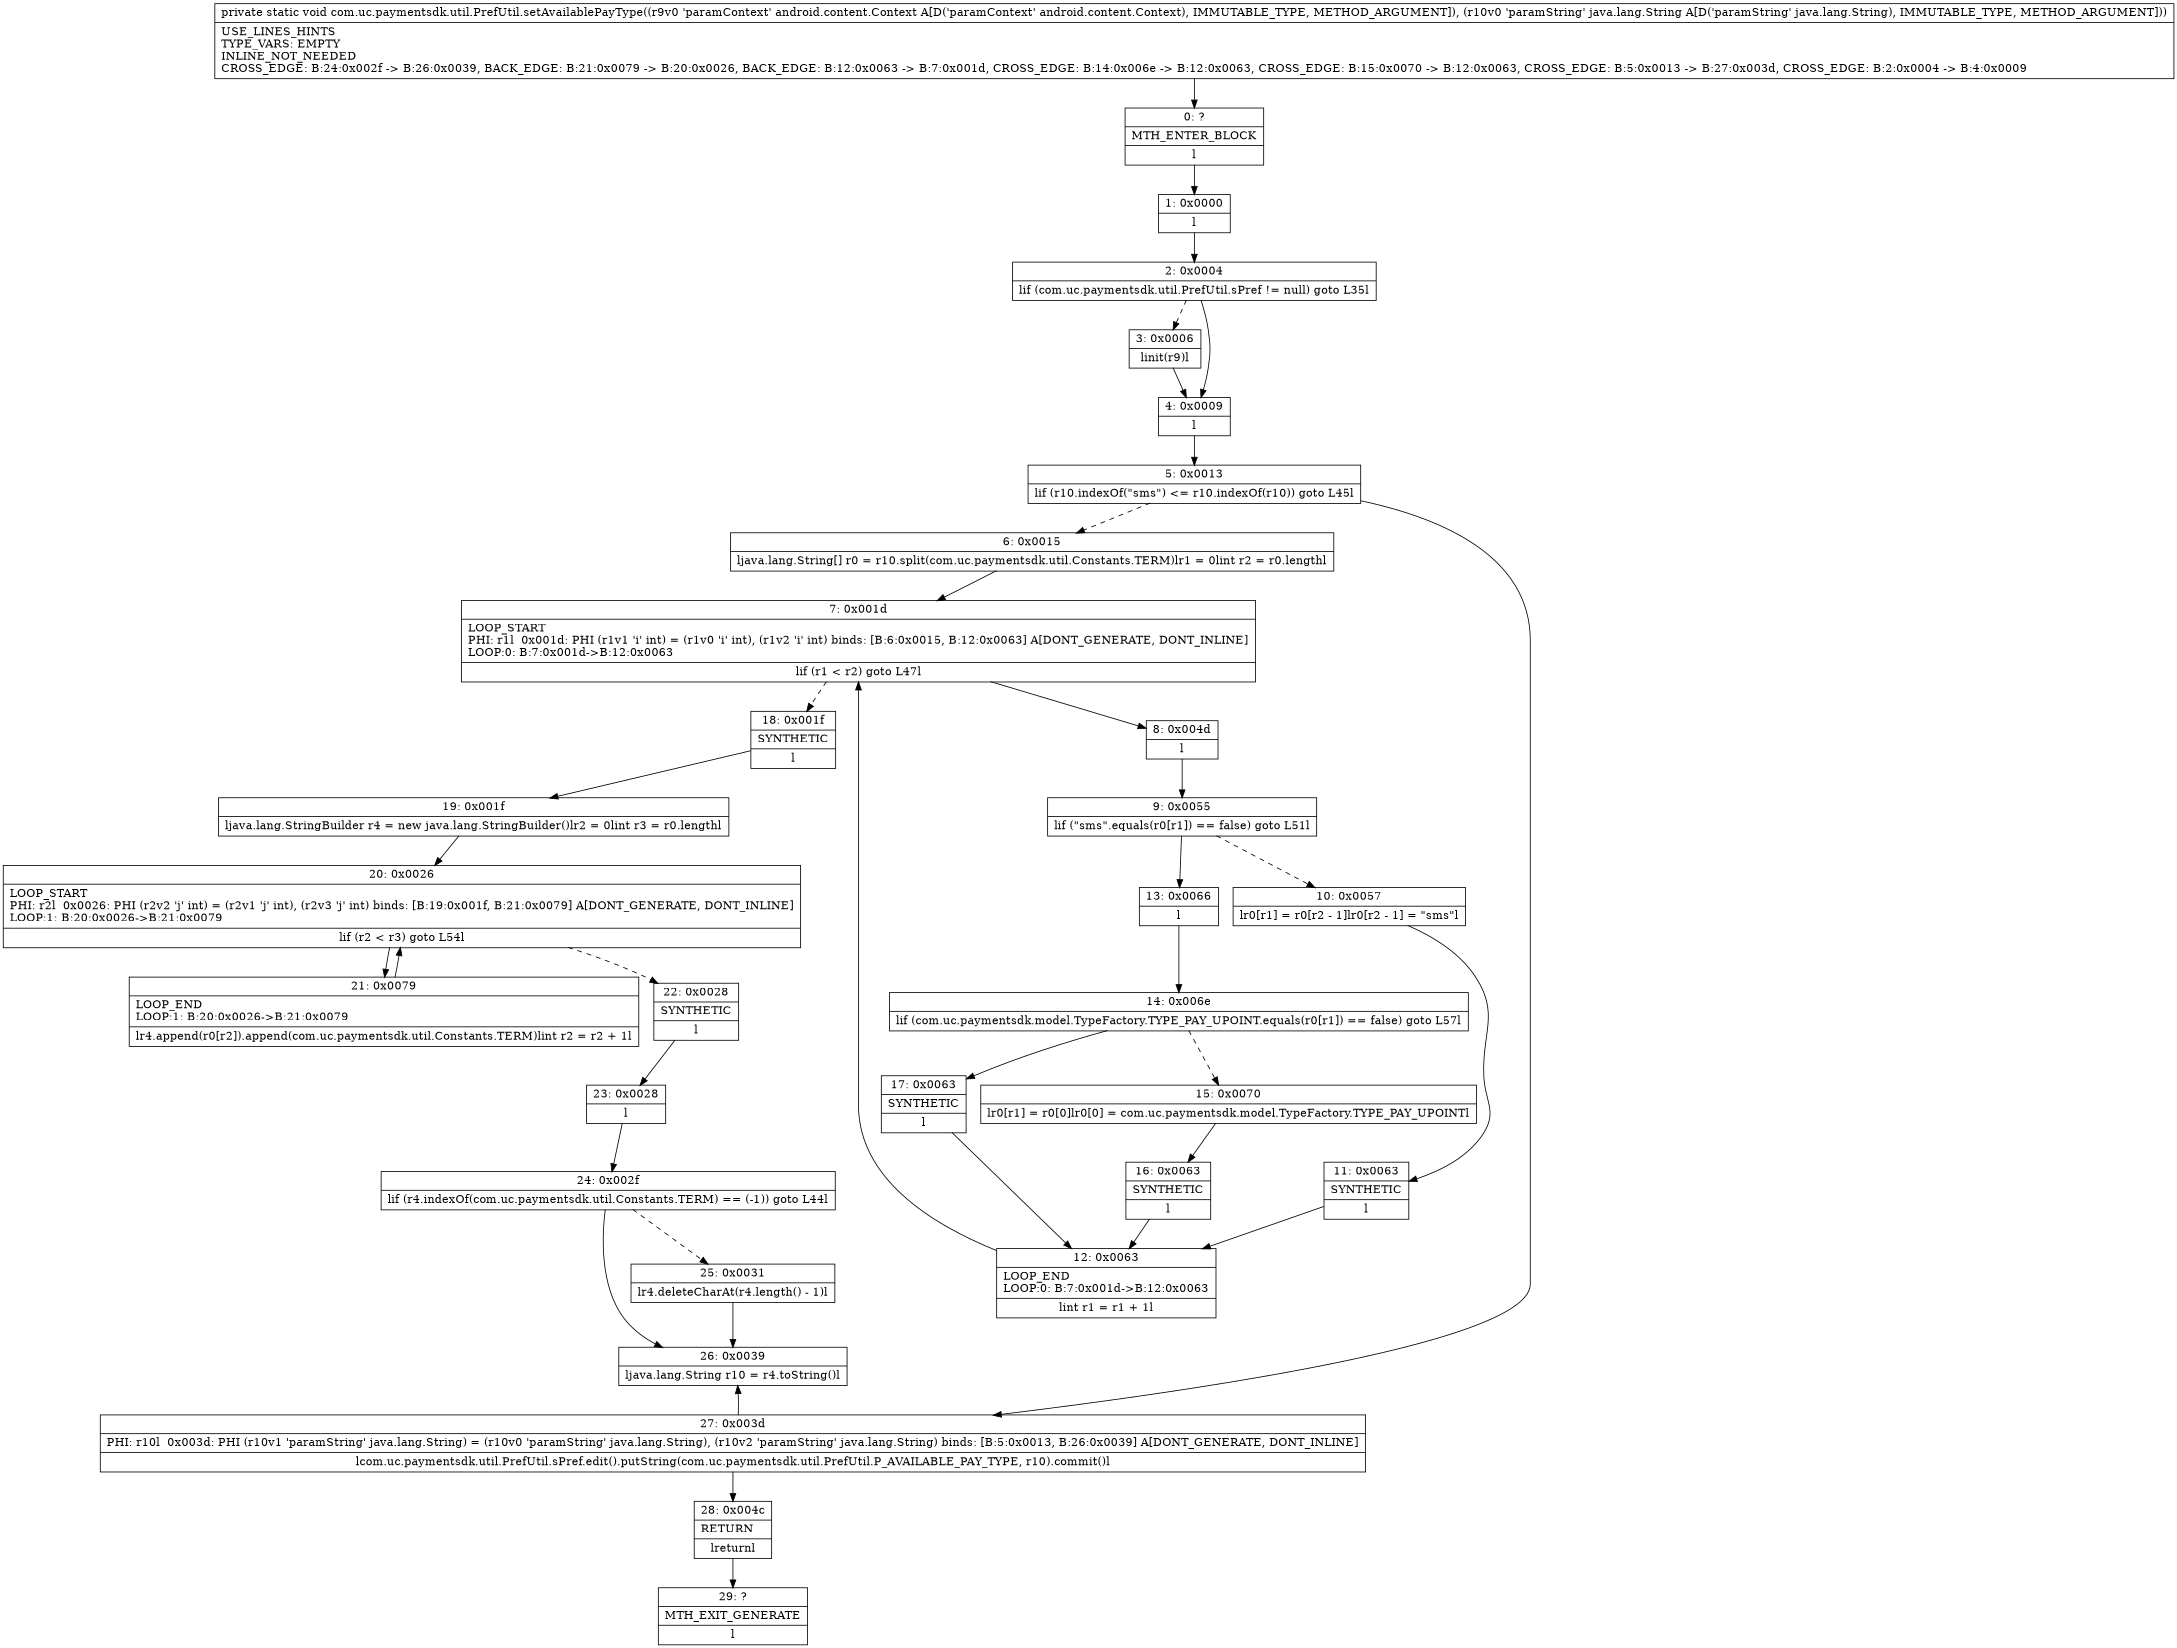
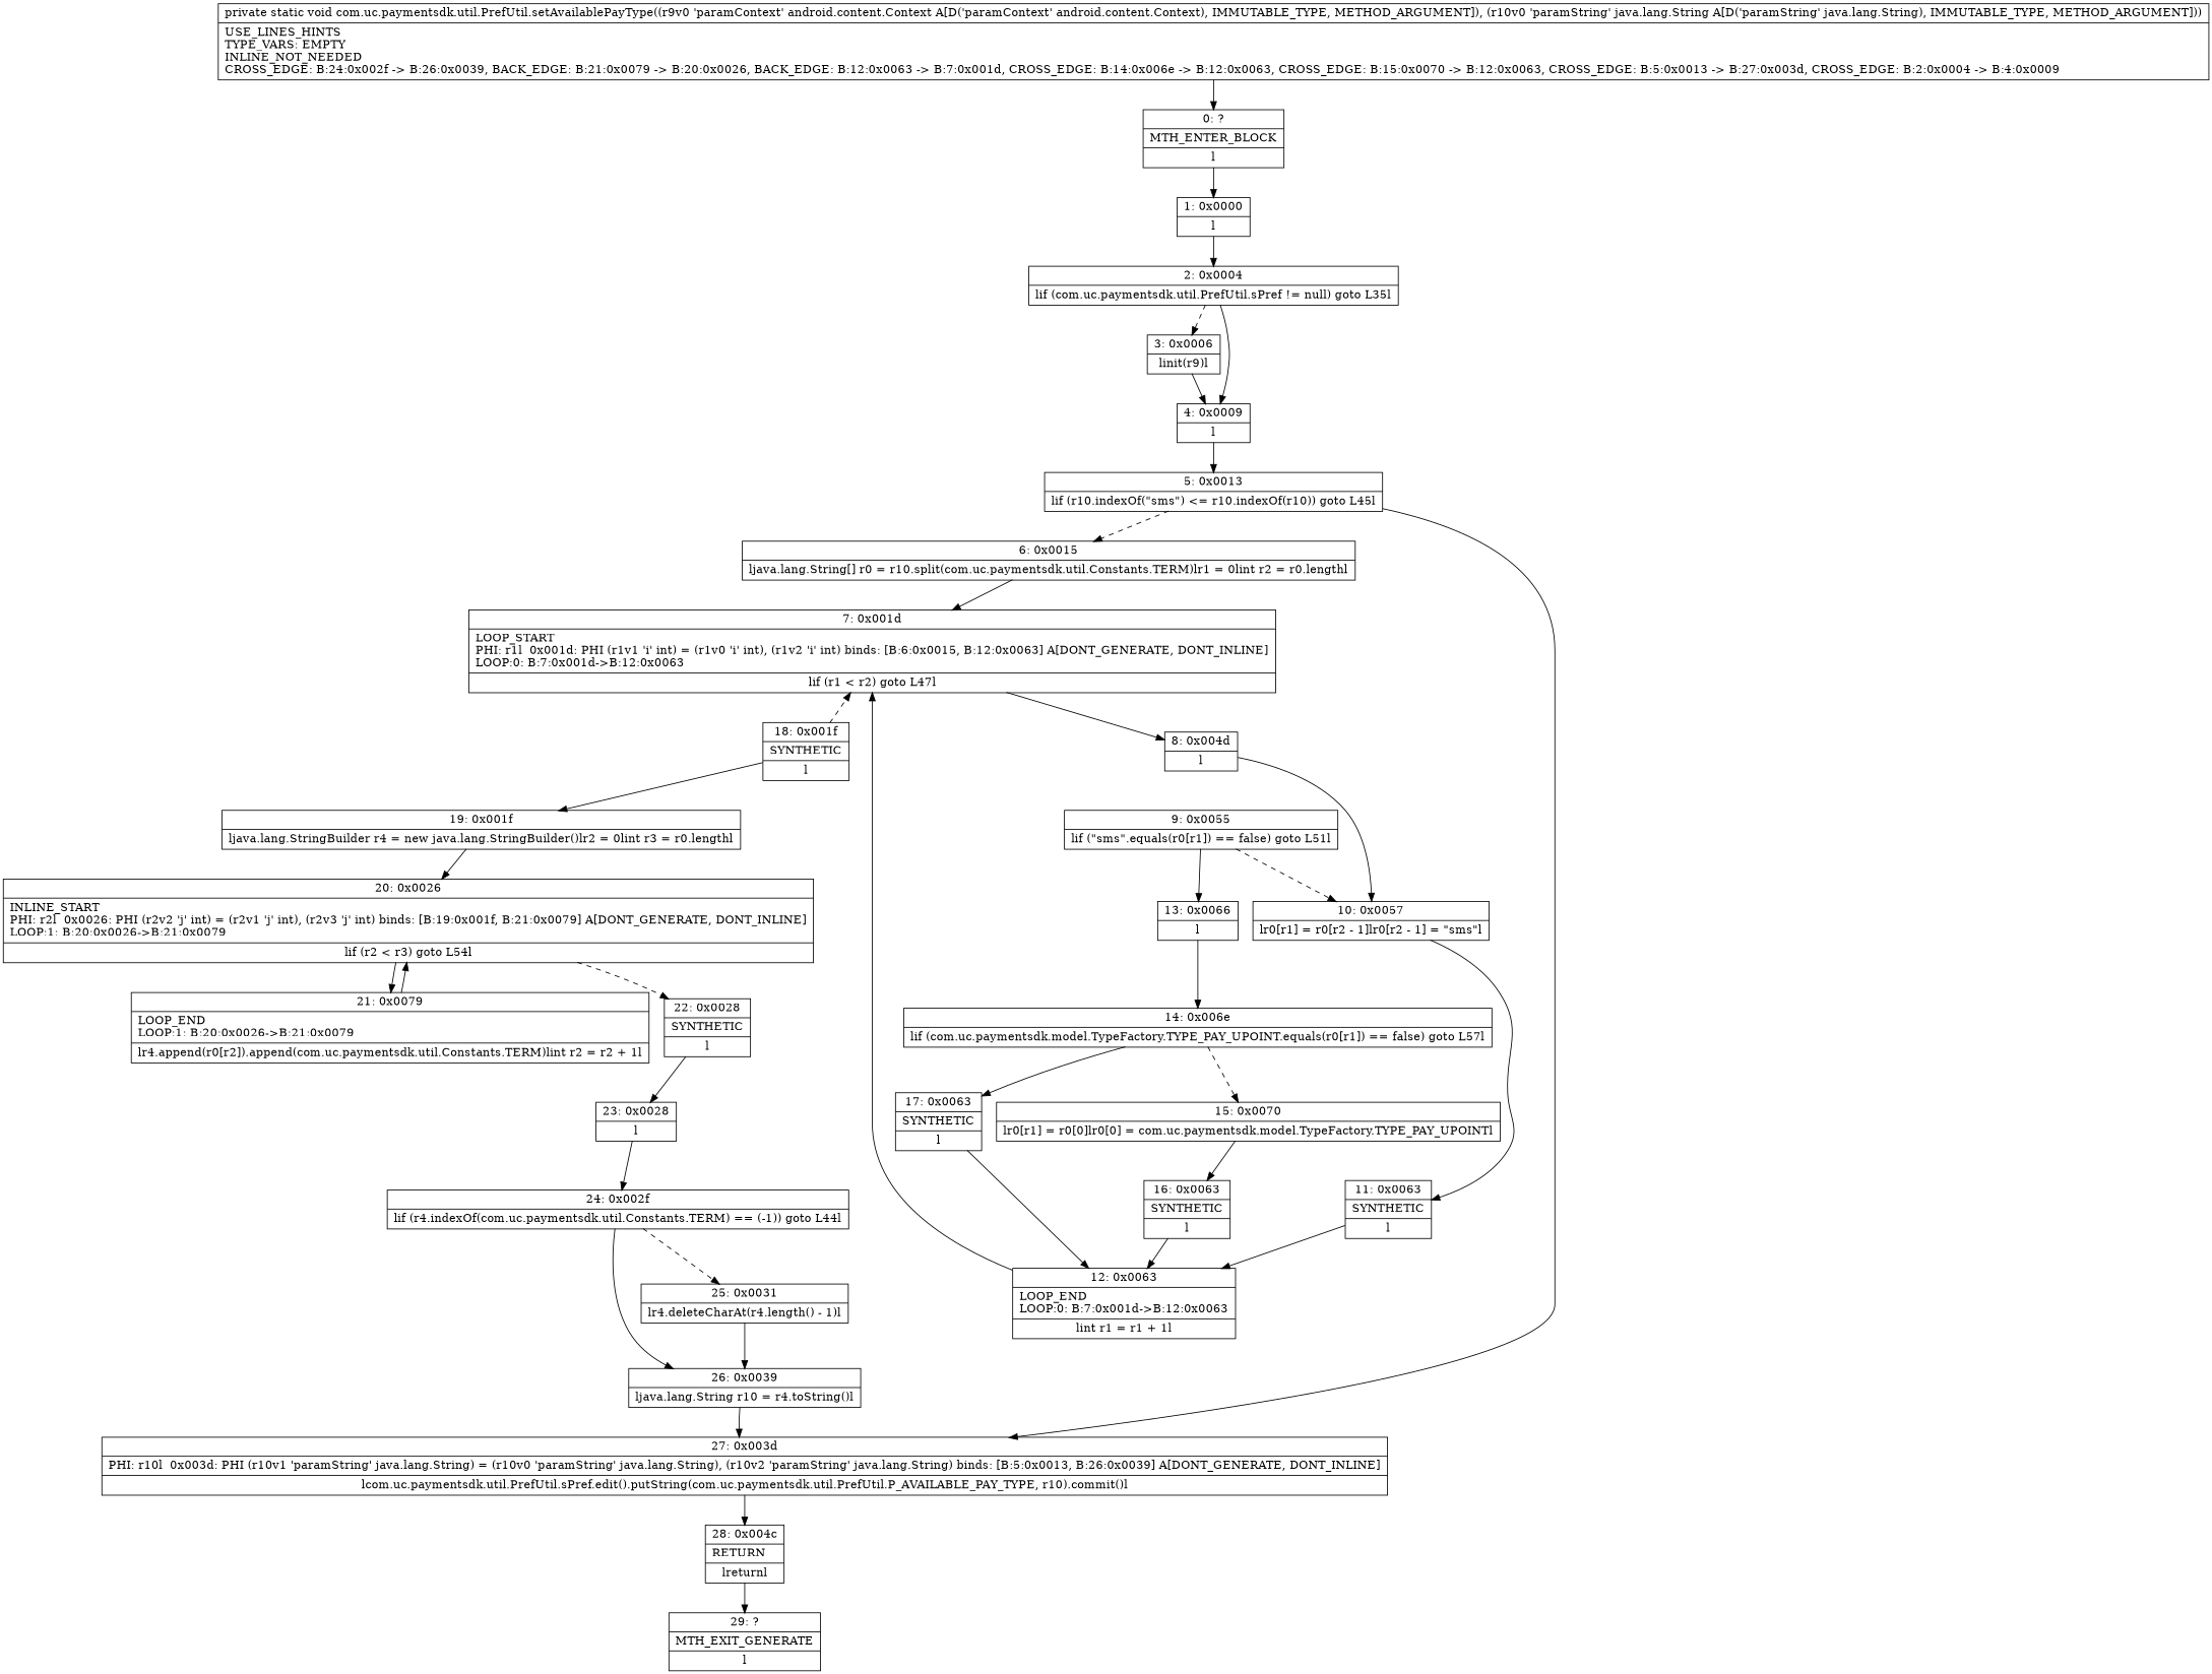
  digraph {
    node [shape=record]
    n1 [label="{0\:\ ?|MTH_ENTER_BLOCK\l|l}"]
    n2 [label="{1\:\ 0x0000|l}"]
    n3 [label="{2\:\ 0x0004|lif (com.uc.paymentsdk.util.PrefUtil.sPref != null) goto L35l}"]
    n4 [label="{3\:\ 0x0006|linit(r9)l}"]
    n5 [label="{4\:\ 0x0009|l}"]
    n6 [label="{5\:\ 0x0013|lif (r10.indexOf(\"sms\") \<= r10.indexOf(r10)) goto L45l}"]
    n7 [label="{6\:\ 0x0015|ljava.lang.String[] r0 = r10.split(com.uc.paymentsdk.util.Constants.TERM)lr1 = 0lint r2 = r0.lengthl}"]
    n8 [label="{27\:\ 0x003d|PHI: r10l  0x003d: PHI (r10v1 'paramString' java.lang.String) = (r10v0 'paramString' java.lang.String), (r10v2 'paramString' java.lang.String) binds: [B:5:0x0013, B:26:0x0039] A[DONT_GENERATE, DONT_INLINE]\l|lcom.uc.paymentsdk.util.PrefUtil.sPref.edit().putString(com.uc.paymentsdk.util.PrefUtil.P_AVAILABLE_PAY_TYPE, r10).commit()l}"]
    n9 [label="{7\:\ 0x001d|LOOP_START\lPHI: r1l  0x001d: PHI (r1v1 'i' int) = (r1v0 'i' int), (r1v2 'i' int) binds: [B:6:0x0015, B:12:0x0063] A[DONT_GENERATE, DONT_INLINE]\lLOOP:0: B:7:0x001d\-\>B:12:0x0063\l|lif (r1 \< r2) goto L47l}"]
    n10 [label="{28\:\ 0x004c|RETURN\l|lreturnl}"]
    n11 [label="{8\:\ 0x004d|l}"]
    n12 [label="{18\:\ 0x001f|SYNTHETIC\l|l}"]
    n13 [label="{9\:\ 0x0055|lif (\"sms\".equals(r0[r1]) == false) goto L51l}"]
    n14 [label="{19\:\ 0x001f|ljava.lang.StringBuilder r4 = new java.lang.StringBuilder()lr2 = 0lint r3 = r0.lengthl}"]
    n15 [label="{10\:\ 0x0057|lr0[r1] = r0[r2 \- 1]lr0[r2 \- 1] = \"sms\"l}"]
    n16 [label="{13\:\ 0x0066|l}"]
    n17 [label="{11\:\ 0x0063|SYNTHETIC\l|l}"]
    n18 [label="{14\:\ 0x006e|lif (com.uc.paymentsdk.model.TypeFactory.TYPE_PAY_UPOINT.equals(r0[r1]) == false) goto L57l}"]
    n19 [label="{12\:\ 0x0063|LOOP_END\lLOOP:0: B:7:0x001d\-\>B:12:0x0063\l|lint r1 = r1 + 1l}"]
    n20 [label="{15\:\ 0x0070|lr0[r1] = r0[0]lr0[0] = com.uc.paymentsdk.model.TypeFactory.TYPE_PAY_UPOINTl}"]
    n21 [label="{17\:\ 0x0063|SYNTHETIC\l|l}"]
    n22 [label="{16\:\ 0x0063|SYNTHETIC\l|l}"]
-   n23 [label="{20\:\ 0x0026|LOOP_START\lPHI: r2l  0x0026: PHI (r2v2 'j' int) = (r2v1 'j' int), (r2v3 'j' int) binds: [B:19:0x001f, B:21:0x0079] A[DONT_GENERATE, DONT_INLINE]\lLOOP:1: B:20:0x0026\-\>B:21:0x0079\l|lif (r2 \< r3) goto L54l}"]
+   n23 [label="{20\:\ 0x0026|INLINE_START\lPHI: r2l  0x0026: PHI (r2v2 'j' int) = (r2v1 'j' int), (r2v3 'j' int) binds: [B:19:0x001f, B:21:0x0079] A[DONT_GENERATE, DONT_INLINE]\lLOOP:1: B:20:0x0026\-\>B:21:0x0079\l|lif (r2 \< r3) goto L54l}"]
    n24 [label="{21\:\ 0x0079|LOOP_END\lLOOP:1: B:20:0x0026\-\>B:21:0x0079\l|lr4.append(r0[r2]).append(com.uc.paymentsdk.util.Constants.TERM)lint r2 = r2 + 1l}"]
    n25 [label="{22\:\ 0x0028|SYNTHETIC\l|l}"]
    n26 [label="{23\:\ 0x0028|l}"]
    n27 [label="{24\:\ 0x002f|lif (r4.indexOf(com.uc.paymentsdk.util.Constants.TERM) == (\-1)) goto L44l}"]
    n28 [label="{25\:\ 0x0031|lr4.deleteCharAt(r4.length() \- 1)l}"]
    n29 [label="{26\:\ 0x0039|ljava.lang.String r10 = r4.toString()l}"]
    n30 [label="{29\:\ ?|MTH_EXIT_GENERATE\l|l}"]
    n31 [label="{private static void com.uc.paymentsdk.util.PrefUtil.setAvailablePayType((r9v0 'paramContext' android.content.Context A[D('paramContext' android.content.Context), IMMUTABLE_TYPE, METHOD_ARGUMENT]), (r10v0 'paramString' java.lang.String A[D('paramString' java.lang.String), IMMUTABLE_TYPE, METHOD_ARGUMENT]))  | USE_LINES_HINTS\lTYPE_VARS: EMPTY\lINLINE_NOT_NEEDED\lCROSS_EDGE: B:24:0x002f \-\> B:26:0x0039, BACK_EDGE: B:21:0x0079 \-\> B:20:0x0026, BACK_EDGE: B:12:0x0063 \-\> B:7:0x001d, CROSS_EDGE: B:14:0x006e \-\> B:12:0x0063, CROSS_EDGE: B:15:0x0070 \-\> B:12:0x0063, CROSS_EDGE: B:5:0x0013 \-\> B:27:0x003d, CROSS_EDGE: B:2:0x0004 \-\> B:4:0x0009\l}"]
    n1 -> n2
    n2 -> n3
    n3 -> n4 [style=dashed]
    n3 -> n5
    n4 -> n5
    n5 -> n6
    n6 -> n7 [style=dashed]
    n6 -> n8
    n7 -> n9
    n8 -> n10
    n9 -> n11
-   n9 -> n12 [style=dashed]
+   n12 -> n9 [style=dashed]
    n10 -> n30
-   n11 -> n13
+   n11 -> n15
    n12 -> n14
    n13 -> n15 [style=dashed]
    n13 -> n16
    n14 -> n23
    n15 -> n17
    n16 -> n18
    n17 -> n19
    n18 -> n20 [style=dashed]
    n18 -> n21
    n19 -> n9
    n20 -> n22
    n21 -> n19
    n22 -> n19
    n23 -> n24
    n23 -> n25 [style=dashed]
    n24 -> n23
    n25 -> n26
    n26 -> n27
    n27 -> n28 [style=dashed]
    n27 -> n29
    n28 -> n29
-   n8 -> n29
+   n29 -> n8
    n31 -> n1
  }
